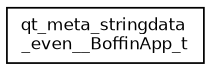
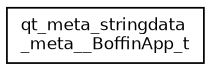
  digraph {
    rankdir=LR
-   n1 [color=black fillcolor=white fontname=Helvetica fontsize=10 height=0.2 label="qt_meta_stringdata\l_even__BoffinApp_t" shape=record style=filled width=0.4]
+   n1 [color=black fillcolor=white fontname=Helvetica fontsize=10 height=0.2 label="qt_meta_stringdata\l_meta__BoffinApp_t" shape=record style=filled width=0.4]
  }
